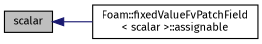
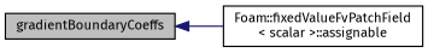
  digraph {
    rankdir=LR
    fontname="Fira Sans"
    node [color=black fontname="Fira Sans" fontsize=10 shape=record]
-   n1 [fillcolor=grey75 fontcolor=black height=0.2 label=scalar style=filled width=0.4]
+   n1 [fillcolor=grey75 fontcolor=black height=0.2 label=gradientBoundaryCoeffs style=filled width=0.4]
    n2 [height=0.2 label="Foam::fixedValueFvPatchField\l\< scalar \>::assignable" width=0.4]
    n1 -> n2 [color=midnightblue dir=back fontname="Fira Sans" fontsize=10 labelfontname=Helvetica labelfontsize=10 style=solid]
  }
